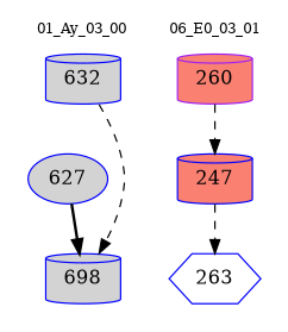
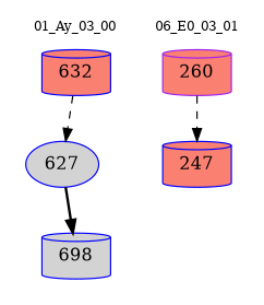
  digraph {
    node [color=blue fillcolor=lightgrey shape=cylinder style=filled]
    edge [color=black style=dashed]
-   n1 [label=632]
+   n1 [fillcolor=salmon label=632]
    n2 [label=627 shape=ellipse]
    n3 [label=698]
    n4 [color=purple fillcolor=salmon label=260]
    n5 [fillcolor=salmon label=247]
-   n6 [fillcolor=white label=263 shape=hexagon]
    subgraph cluster_1 {
      color=white
      fontsize=10
      label="01_Ay_03_00"
      n1
      n2
      n3
    }
    subgraph cluster_2 {
      color=white
      fontsize=10
      label="06_E0_03_01"
      n4
      n5
-     n6
    }
-   n1 -> n3
+   n1 -> n2
    n2 -> n3 [style=bold]
    n4 -> n5
-   n5 -> n6
  }
